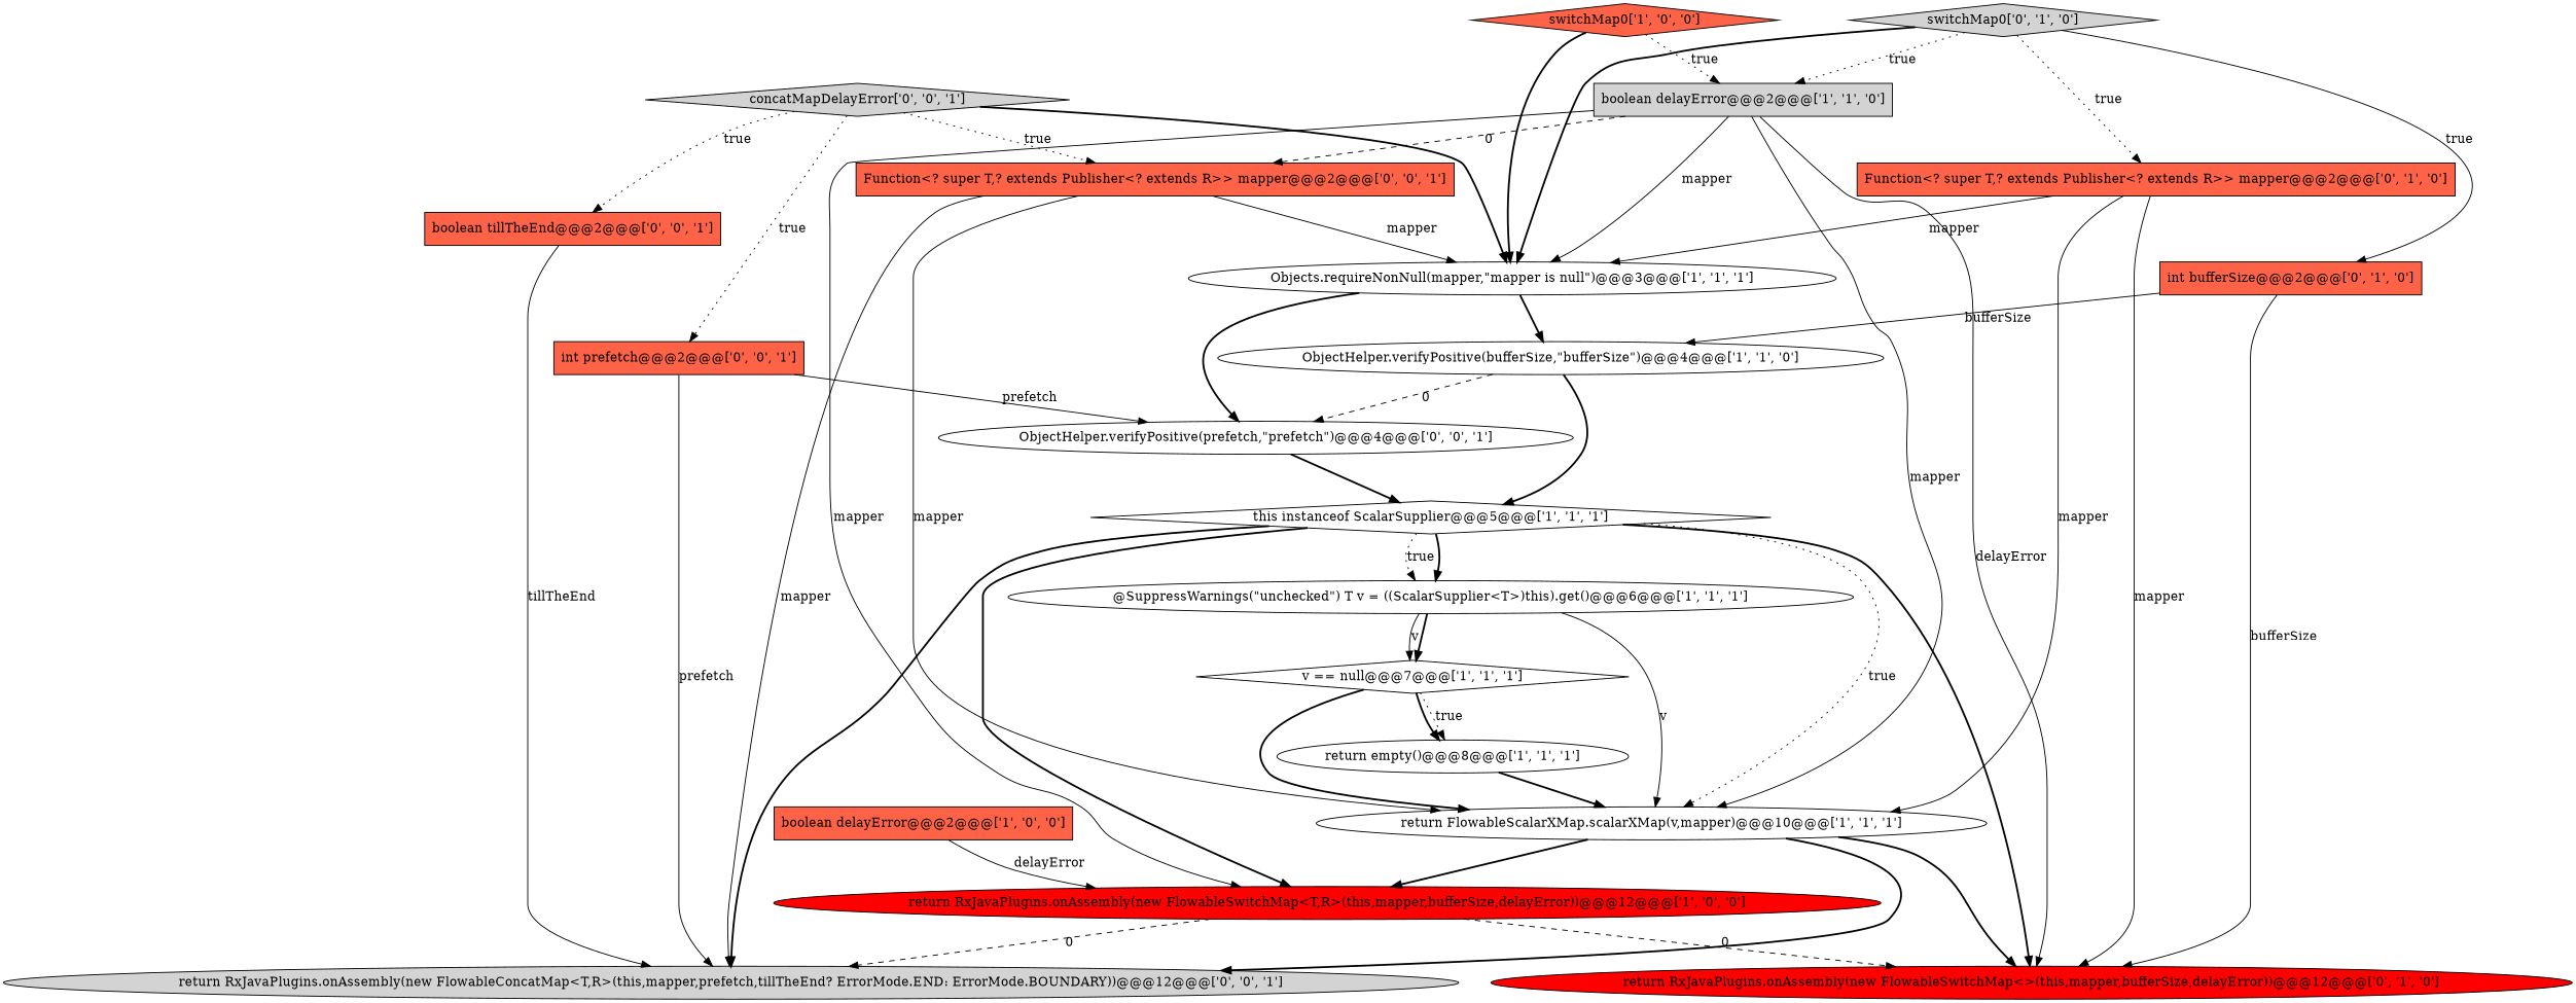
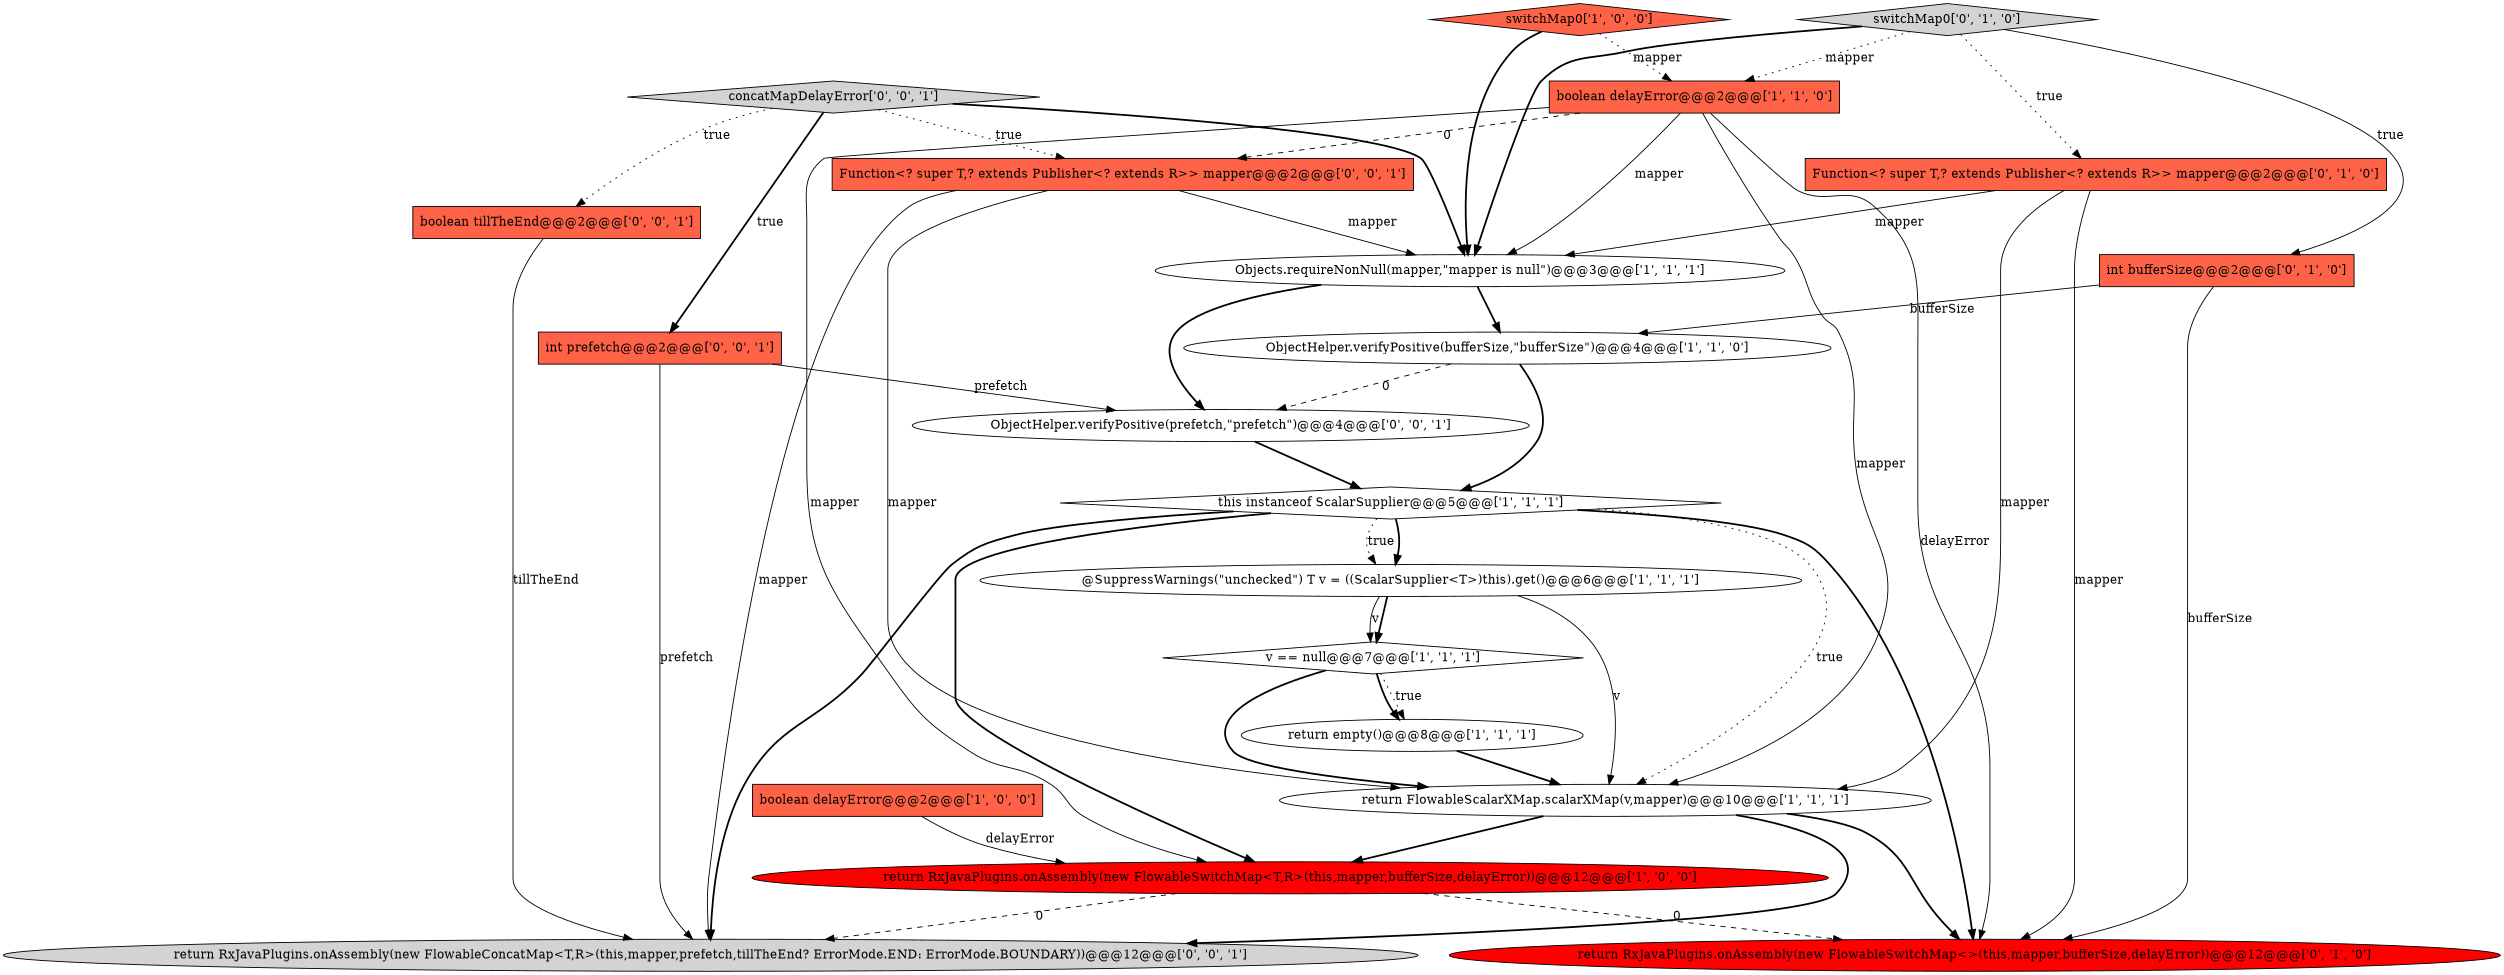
  digraph {
    node [fillcolor=tomato shape=ellipse style=filled]
    edge [style=solid]
    n1 [label="boolean tillTheEnd@@@2@@@['0', '0', '1']" shape=box]
    n2 [fillcolor=lightgray label="return RxJavaPlugins.onAssembly(new FlowableConcatMap<T,R>(this,mapper,prefetch,tillTheEnd? ErrorMode.END: ErrorMode.BOUNDARY))@@@12@@@['0', '0', '1']"]
    n3 [fillcolor=white label="return FlowableScalarXMap.scalarXMap(v,mapper)@@@10@@@['1', '1', '1']"]
    n4 [fillcolor=red label="return RxJavaPlugins.onAssembly(new FlowableSwitchMap<>(this,mapper,bufferSize,delayError))@@@12@@@['0', '1', '0']"]
    n5 [fillcolor=red label="return RxJavaPlugins.onAssembly(new FlowableSwitchMap<T,R>(this,mapper,bufferSize,delayError))@@@12@@@['1', '0', '0']"]
    n6 [label="boolean delayError@@@2@@@['1', '0', '0']" shape=box]
    n7 [fillcolor=white label="Objects.requireNonNull(mapper,\"mapper is null\")@@@3@@@['1', '1', '1']"]
    n8 [fillcolor=white label="ObjectHelper.verifyPositive(prefetch,\"prefetch\")@@@4@@@['0', '0', '1']"]
    n9 [fillcolor=white label="ObjectHelper.verifyPositive(bufferSize,\"bufferSize\")@@@4@@@['1', '1', '0']"]
    n10 [fillcolor=white label="this instanceof ScalarSupplier@@@5@@@['1', '1', '1']" shape=diamond]
    n11 [fillcolor=white label="@SuppressWarnings(\"unchecked\") T v = ((ScalarSupplier<T>)this).get()@@@6@@@['1', '1', '1']"]
    n12 [fillcolor=lightgray label="concatMapDelayError['0', '0', '1']" shape=diamond]
    n13 [label="int prefetch@@@2@@@['0', '0', '1']" shape=box]
    n14 [label="Function<? super T,? extends Publisher<? extends R>> mapper@@@2@@@['0', '0', '1']" shape=box]
    n15 [fillcolor=white label="v == null@@@7@@@['1', '1', '1']" shape=diamond]
    n16 [fillcolor=white label="return empty()@@@8@@@['1', '1', '1']"]
    n17 [label="int bufferSize@@@2@@@['0', '1', '0']" shape=box]
    n18 [label="Function<? super T,? extends Publisher<? extends R>> mapper@@@2@@@['0', '1', '0']" shape=box]
    n19 [fillcolor=lightgray label="switchMap0['0', '1', '0']" shape=diamond]
-   n20 [fillcolor=lightgray label="boolean delayError@@@2@@@['1', '1', '0']" shape=box]
+   n20 [label="boolean delayError@@@2@@@['1', '1', '0']" shape=box]
    n21 [label="switchMap0['1', '0', '0']" shape=diamond]
    n1 -> n2 [label=tillTheEnd]
    n3 -> n2 [style=bold]
    n3 -> n4 [style=bold]
    n3 -> n5 [style=bold]
    n5 -> n2 [label=0 style=dashed]
    n5 -> n4 [label=0 style=dashed]
    n6 -> n5 [label=delayError]
    n7 -> n8 [style=bold]
    n7 -> n9 [style=bold]
    n8 -> n10 [style=bold]
    n9 -> n8 [label=0 style=dashed]
    n9 -> n10 [style=bold]
    n10 -> n2 [style=bold]
    n10 -> n3 [label=true style=dotted]
    n10 -> n4 [style=bold]
    n10 -> n5 [style=bold]
    n10 -> n11 [style=bold]
    n10 -> n11 [label=true style=dotted]
    n11 -> n3 [label=v]
    n11 -> n15 [label=v]
    n11 -> n15 [style=bold]
    n12 -> n1 [label=true style=dotted]
    n12 -> n7 [style=bold]
-   n12 -> n13 [label=true style=dotted]
+   n12 -> n13 [label=true style=bold]
    n12 -> n14 [label=true style=dotted]
    n13 -> n2 [label=prefetch]
    n13 -> n8 [label=prefetch]
    n14 -> n2 [label=mapper]
    n14 -> n3 [label=mapper]
    n14 -> n7 [label=mapper]
    n15 -> n3 [style=bold]
    n15 -> n16 [label=true style=dotted]
    n15 -> n16 [style=bold]
    n16 -> n3 [style=bold]
    n17 -> n4 [label=bufferSize]
    n17 -> n9 [label=bufferSize]
    n18 -> n3 [label=mapper]
    n18 -> n4 [label=mapper]
    n18 -> n7 [label=mapper]
    n19 -> n7 [style=bold]
    n19 -> n17 [label=true]
    n19 -> n18 [label=true style=dotted]
-   n19 -> n20 [label=true style=dotted]
+   n19 -> n20 [label=mapper style=dotted]
    n20 -> n3 [label=mapper]
    n20 -> n4 [label=delayError]
    n20 -> n5 [label=mapper]
    n20 -> n7 [label=mapper]
    n20 -> n14 [label=0 style=dashed]
    n21 -> n7 [style=bold]
-   n21 -> n20 [label=true style=dotted]
+   n21 -> n20 [label=mapper style=dotted]
  }
